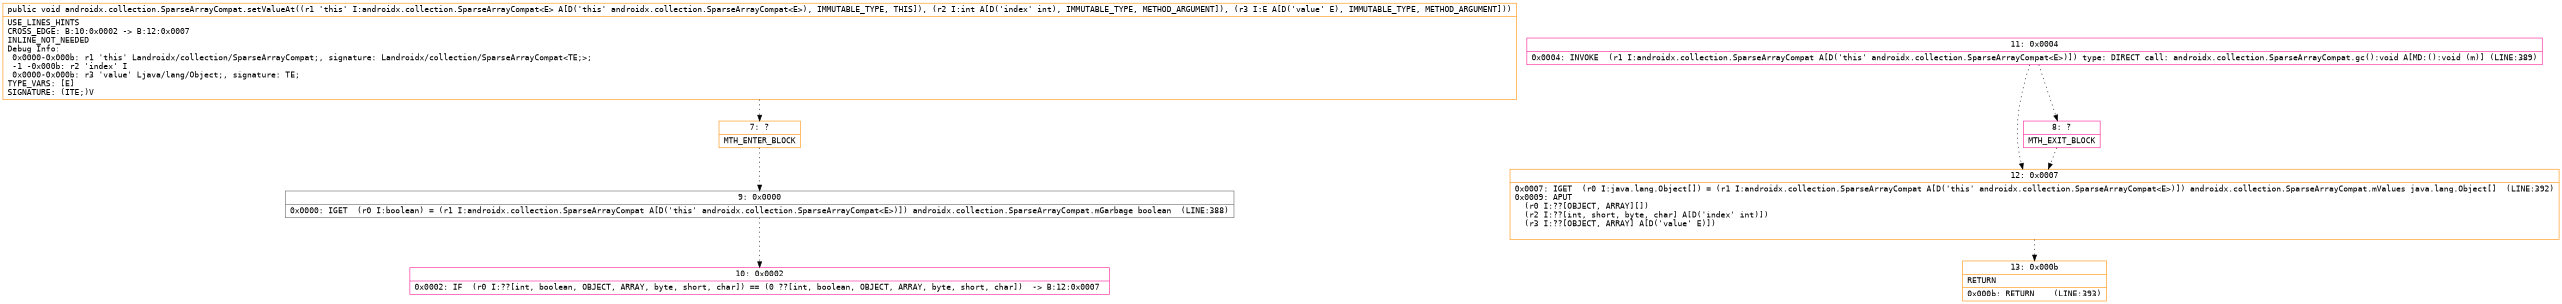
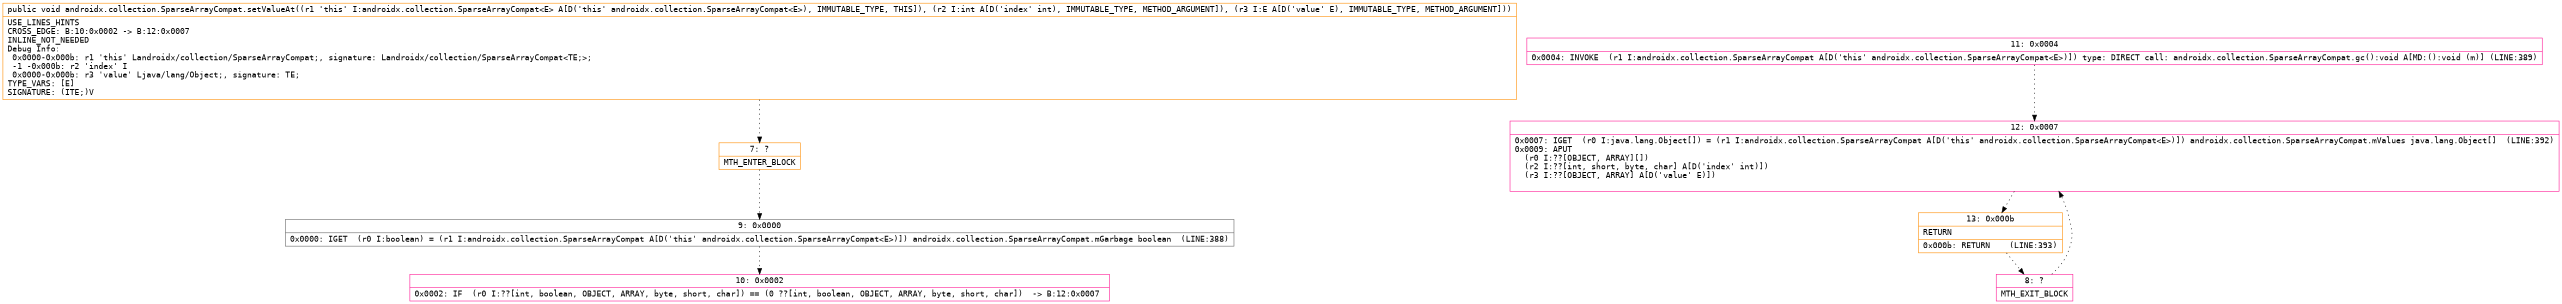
  digraph {
    fontname="DejaVu Sans Mono"
    node [color=darkorange fontname="DejaVu Sans Mono" shape=record]
    edge [fontname="DejaVu Sans Mono" style=dotted]
    n1 [label="{7\:\ ?|MTH_ENTER_BLOCK\l}"]
    n2 [color=gray40 label="{9\:\ 0x0000|0x0000: IGET  (r0 I:boolean) = (r1 I:androidx.collection.SparseArrayCompat A[D('this' androidx.collection.SparseArrayCompat\<E\>)]) androidx.collection.SparseArrayCompat.mGarbage boolean  (LINE:388)\l}"]
    n3 [color=deeppink label="{10\:\ 0x0002|0x0002: IF  (r0 I:??[int, boolean, OBJECT, ARRAY, byte, short, char]) == (0 ??[int, boolean, OBJECT, ARRAY, byte, short, char])  \-\> B:12:0x0007 \l}"]
    n4 [color=deeppink label="{11\:\ 0x0004|0x0004: INVOKE  (r1 I:androidx.collection.SparseArrayCompat A[D('this' androidx.collection.SparseArrayCompat\<E\>)]) type: DIRECT call: androidx.collection.SparseArrayCompat.gc():void A[MD:():void (m)] (LINE:389)\l}"]
-   n5 [label="{12\:\ 0x0007|0x0007: IGET  (r0 I:java.lang.Object[]) = (r1 I:androidx.collection.SparseArrayCompat A[D('this' androidx.collection.SparseArrayCompat\<E\>)]) androidx.collection.SparseArrayCompat.mValues java.lang.Object[]  (LINE:392)\l0x0009: APUT  \l  (r0 I:??[OBJECT, ARRAY][])\l  (r2 I:??[int, short, byte, char] A[D('index' int)])\l  (r3 I:??[OBJECT, ARRAY] A[D('value' E)])\l \l}"]
+   n5 [color=deeppink label="{12\:\ 0x0007|0x0007: IGET  (r0 I:java.lang.Object[]) = (r1 I:androidx.collection.SparseArrayCompat A[D('this' androidx.collection.SparseArrayCompat\<E\>)]) androidx.collection.SparseArrayCompat.mValues java.lang.Object[]  (LINE:392)\l0x0009: APUT  \l  (r0 I:??[OBJECT, ARRAY][])\l  (r2 I:??[int, short, byte, char] A[D('index' int)])\l  (r3 I:??[OBJECT, ARRAY] A[D('value' E)])\l \l}"]
    n6 [label="{13\:\ 0x000b|RETURN\l|0x000b: RETURN    (LINE:393)\l}"]
    n7 [color=deeppink label="{8\:\ ?|MTH_EXIT_BLOCK\l}"]
    n8 [label="{public void androidx.collection.SparseArrayCompat.setValueAt((r1 'this' I:androidx.collection.SparseArrayCompat\<E\> A[D('this' androidx.collection.SparseArrayCompat\<E\>), IMMUTABLE_TYPE, THIS]), (r2 I:int A[D('index' int), IMMUTABLE_TYPE, METHOD_ARGUMENT]), (r3 I:E A[D('value' E), IMMUTABLE_TYPE, METHOD_ARGUMENT]))  | USE_LINES_HINTS\lCROSS_EDGE: B:10:0x0002 \-\> B:12:0x0007\lINLINE_NOT_NEEDED\lDebug Info:\l  0x0000\-0x000b: r1 'this' Landroidx\/collection\/SparseArrayCompat;, signature: Landroidx\/collection\/SparseArrayCompat\<TE;\>;\l  \-1 \-0x000b: r2 'index' I\l  0x0000\-0x000b: r3 'value' Ljava\/lang\/Object;, signature: TE;\lTYPE_VARS: [E]\lSIGNATURE: (ITE;)V\l}"]
    n1 -> n2
    n2 -> n3
    n4 -> n5
    n5 -> n6
-   n4 -> n7
+   n6 -> n7
    n7 -> n5
    n8 -> n1
  }
